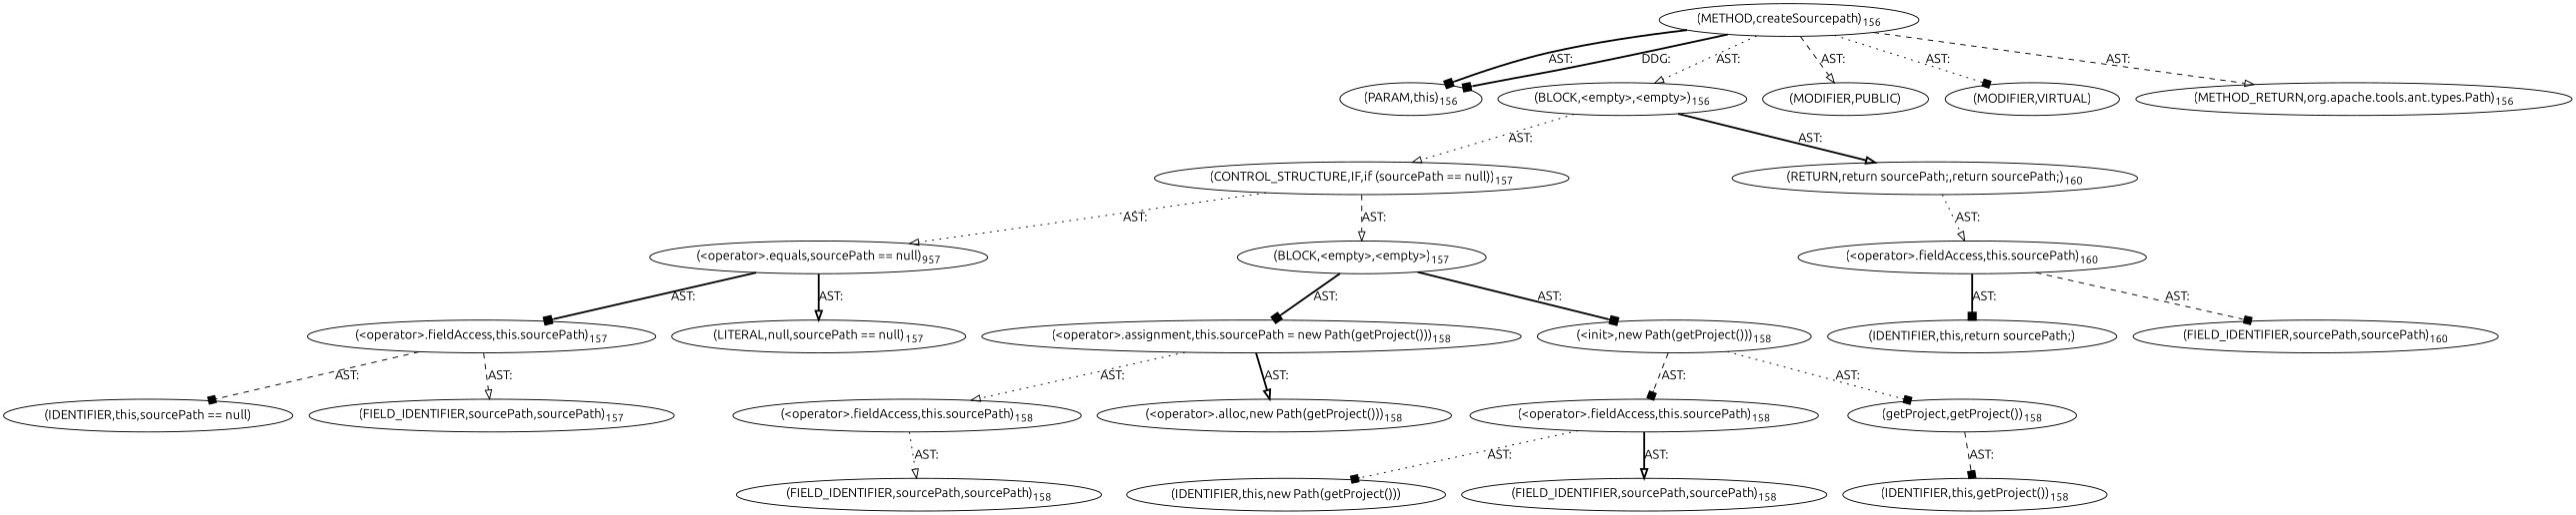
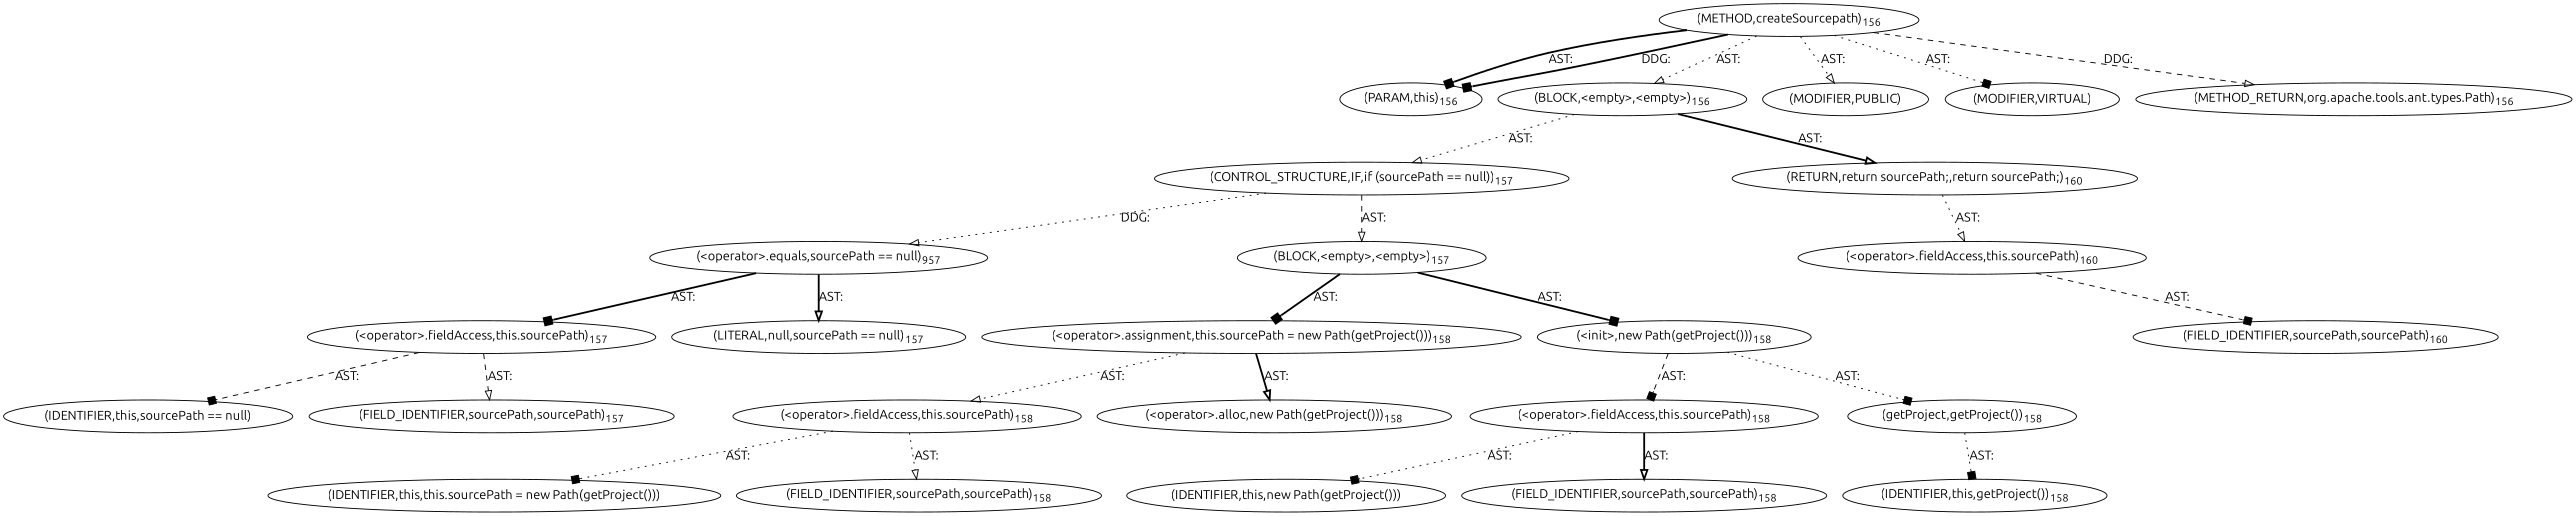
  digraph {
    fontname=Ubuntu
    node [fontname=Ubuntu]
    edge [arrowhead=box fontname=Ubuntu style=bold]
    n1 [label=<(METHOD,createSourcepath)<SUB>156</SUB>>]
    n2 [label=<(PARAM,this)<SUB>156</SUB>>]
    n3 [label=<(BLOCK,&lt;empty&gt;,&lt;empty&gt;)<SUB>156</SUB>>]
    n4 [label=<(MODIFIER,PUBLIC)>]
    n5 [label=<(MODIFIER,VIRTUAL)>]
    n6 [label=<(METHOD_RETURN,org.apache.tools.ant.types.Path)<SUB>156</SUB>>]
    n7 [label=<(CONTROL_STRUCTURE,IF,if (sourcePath == null))<SUB>157</SUB>>]
    n8 [label=<(RETURN,return sourcePath;,return sourcePath;)<SUB>160</SUB>>]
    n9 [label=<(&lt;operator&gt;.equals,sourcePath == null)<SUB>957</SUB>>]
    n10 [label=<(BLOCK,&lt;empty&gt;,&lt;empty&gt;)<SUB>157</SUB>>]
    n11 [label=<(&lt;operator&gt;.fieldAccess,this.sourcePath)<SUB>160</SUB>>]
    n12 [label=<(&lt;operator&gt;.fieldAccess,this.sourcePath)<SUB>157</SUB>>]
    n13 [label=<(LITERAL,null,sourcePath == null)<SUB>157</SUB>>]
    n14 [label=<(&lt;operator&gt;.assignment,this.sourcePath = new Path(getProject()))<SUB>158</SUB>>]
    n15 [label=<(&lt;init&gt;,new Path(getProject()))<SUB>158</SUB>>]
    n16 [label=<(IDENTIFIER,this,sourcePath == null)>]
    n17 [label=<(FIELD_IDENTIFIER,sourcePath,sourcePath)<SUB>157</SUB>>]
    n18 [label=<(&lt;operator&gt;.fieldAccess,this.sourcePath)<SUB>158</SUB>>]
    n19 [label=<(&lt;operator&gt;.alloc,new Path(getProject()))<SUB>158</SUB>>]
    n20 [label=<(&lt;operator&gt;.fieldAccess,this.sourcePath)<SUB>158</SUB>>]
    n21 [label=<(getProject,getProject())<SUB>158</SUB>>]
+   n22 [label=<(IDENTIFIER,this,this.sourcePath = new Path(getProject()))>]
    n23 [label=<(FIELD_IDENTIFIER,sourcePath,sourcePath)<SUB>158</SUB>>]
    n24 [label=<(IDENTIFIER,this,new Path(getProject()))>]
    n25 [label=<(FIELD_IDENTIFIER,sourcePath,sourcePath)<SUB>158</SUB>>]
    n26 [label=<(IDENTIFIER,this,getProject())<SUB>158</SUB>>]
-   n27 [label=<(IDENTIFIER,this,return sourcePath;)>]
    n28 [label=<(FIELD_IDENTIFIER,sourcePath,sourcePath)<SUB>160</SUB>>]
    n1 -> n2 [label="AST: "]
    n1 -> n2 [label="DDG: "]
    n1 -> n3 [arrowhead=onormal label="AST: " style=dotted]
-   n1 -> n4 [arrowhead=onormal label="AST: " style=dashed]
+   n1 -> n4 [arrowhead=onormal label="AST: " style=dotted]
    n1 -> n5 [label="AST: " style=dotted]
-   n1 -> n6 [arrowhead=onormal label="AST: " style=dashed]
+   n1 -> n6 [arrowhead=onormal label="DDG: " style=dashed]
    n3 -> n7 [arrowhead=onormal label="AST: " style=dotted]
    n3 -> n8 [arrowhead=onormal label="AST: "]
-   n7 -> n9 [arrowhead=onormal label="AST: " style=dotted]
+   n7 -> n9 [arrowhead=onormal label="DDG: " style=dotted]
    n7 -> n10 [arrowhead=onormal label="AST: " style=dashed]
    n8 -> n11 [arrowhead=onormal label="AST: " style=dotted]
    n9 -> n12 [label="AST: "]
    n9 -> n13 [arrowhead=onormal label="AST: "]
    n10 -> n14 [label="AST: "]
    n10 -> n15 [label="AST: "]
-   n11 -> n27 [label="AST: "]
    n11 -> n28 [label="AST: " style=dashed]
    n12 -> n16 [label="AST: " style=dashed]
    n12 -> n17 [arrowhead=onormal label="AST: " style=dashed]
    n14 -> n18 [arrowhead=onormal label="AST: " style=dotted]
    n14 -> n19 [arrowhead=onormal label="AST: "]
    n15 -> n20 [label="AST: " style=dashed]
    n15 -> n21 [label="AST: " style=dotted]
+   n18 -> n22 [label="AST: " style=dotted]
    n18 -> n23 [arrowhead=onormal label="AST: " style=dotted]
    n20 -> n24 [label="AST: " style=dotted]
    n20 -> n25 [arrowhead=onormal label="AST: "]
-   n21 -> n26 [label="AST: " style=dashed]
+   n21 -> n26 [label="AST: " style=dotted]
  }
